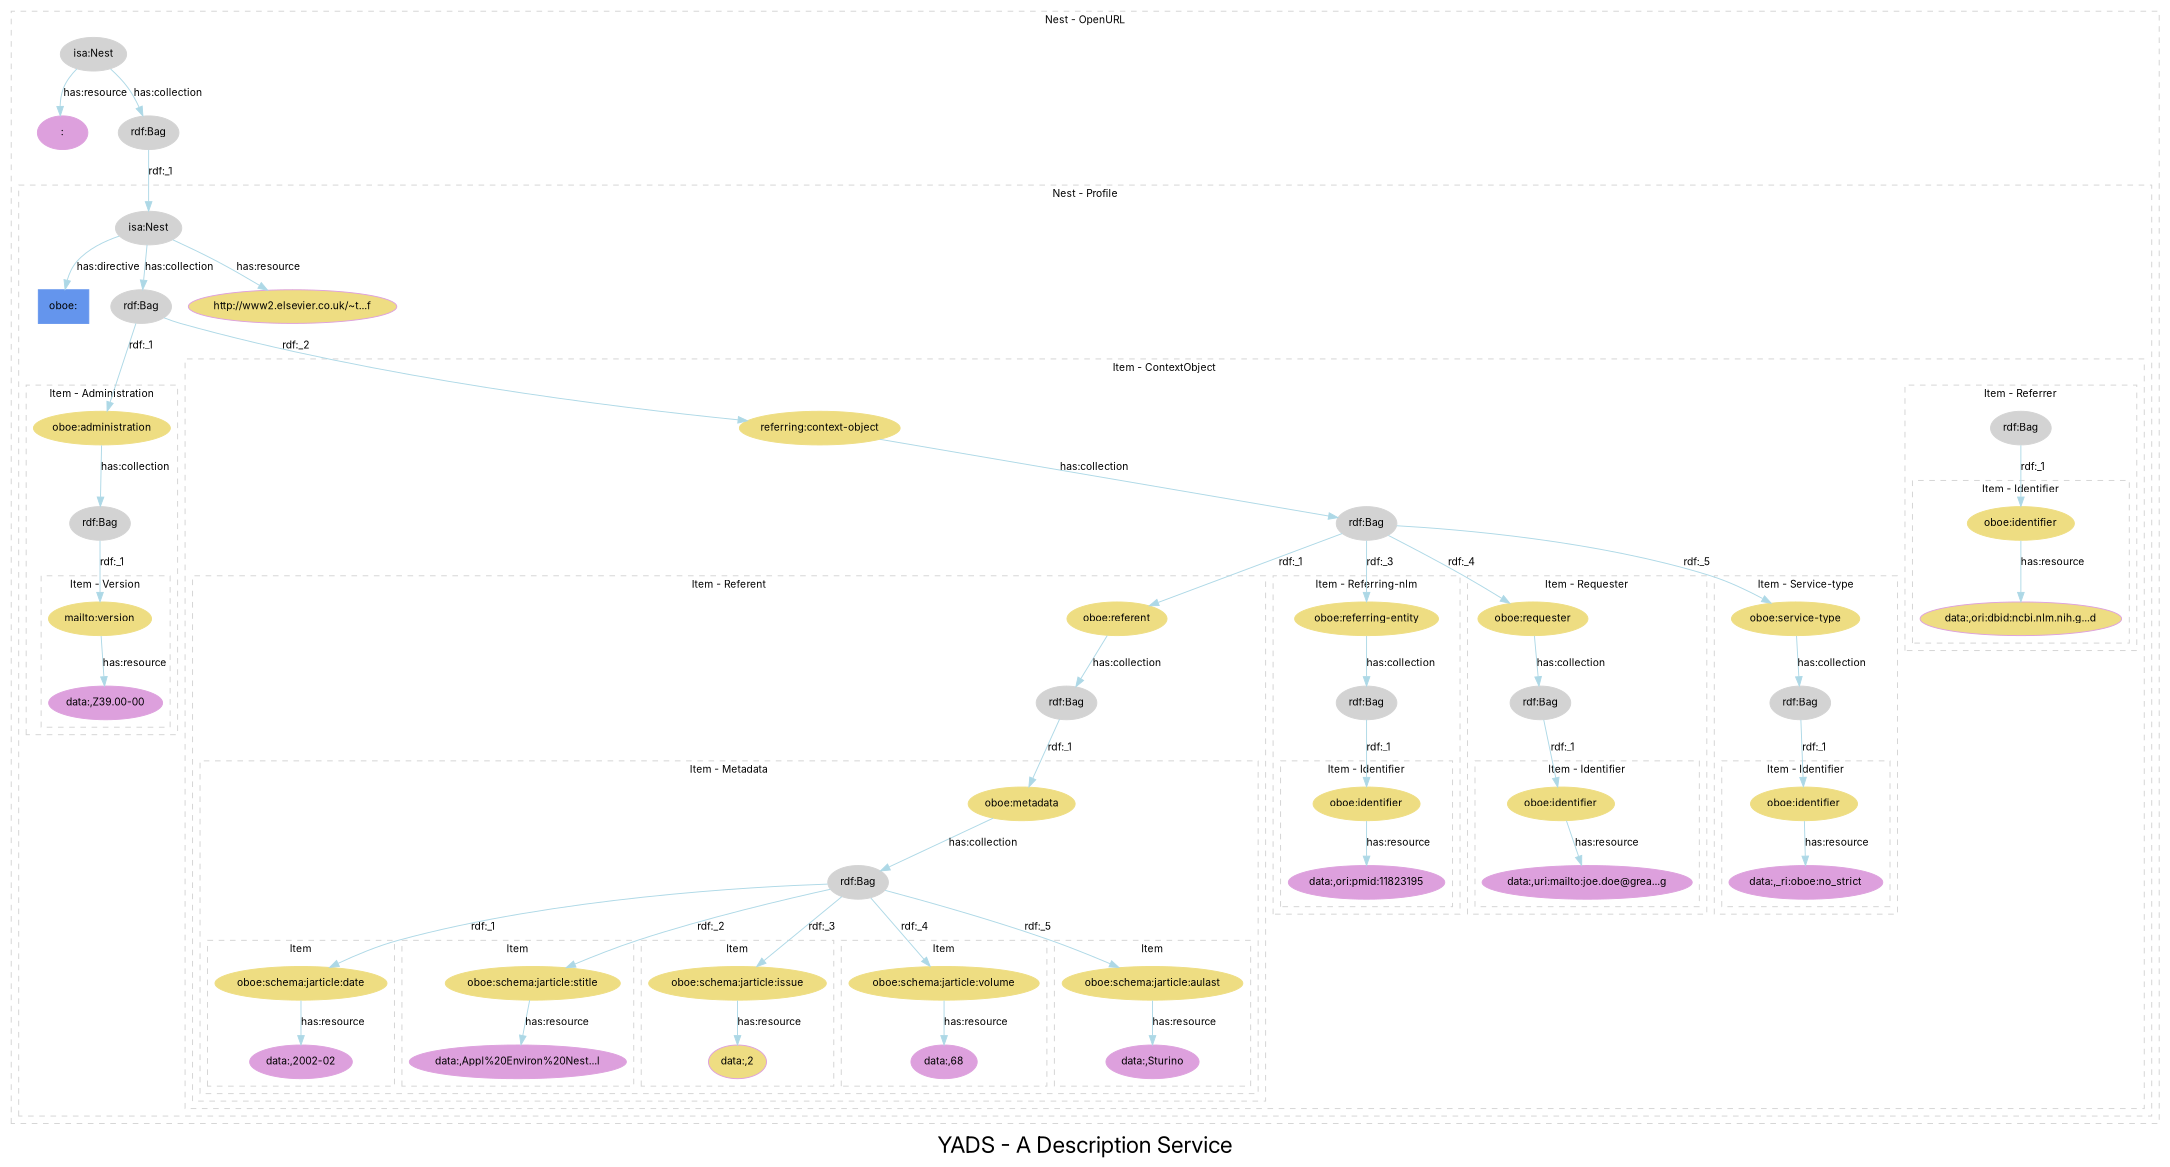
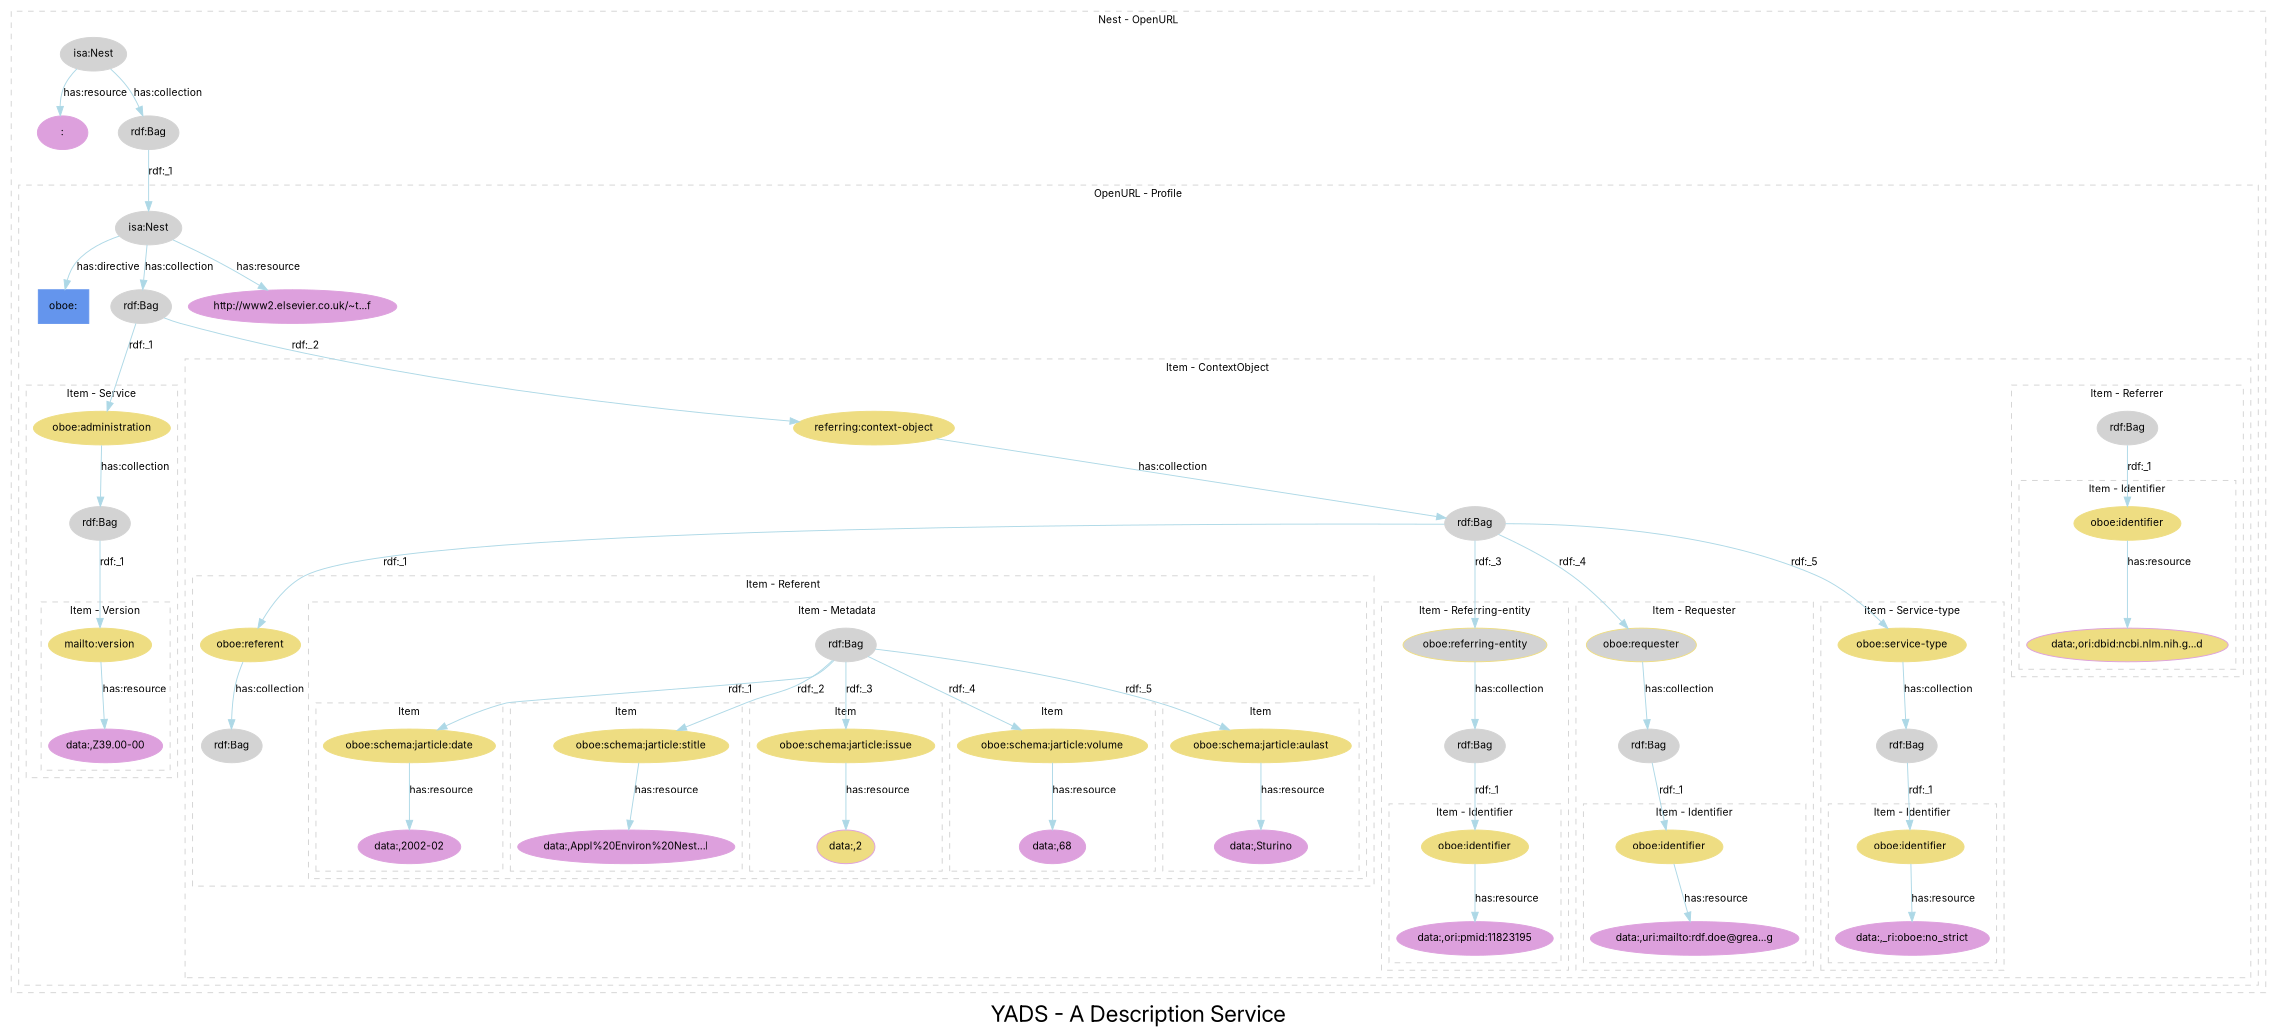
  digraph {
    fontname=Inter
    fontsize=24
    label="YADS - A Description Service"
    rankdir=TB
    node [color=lightgoldenrod fontcolor=black fontname=Inter fontsize=11 style=filled]
    edge [color=lightblue fontcolor=black fontname=Inter fontsize=11 style=filled]
    n1 [label="mailto:version"]
    "data:,Z39.00-00" [color=plum]
    n3 [label="oboe:administration"]
    n4 [color=lightgrey label="rdf:Bag"]
    n5 [label="oboe:schema:jarticle:date"]
    "data:,2002-02" [color=plum]
    n7 [label="oboe:schema:jarticle:stitle"]
    n8 [color=plum label="data:,Appl%20Environ%20Nest...l"]
    n9 [label="oboe:schema:jarticle:issue"]
    "data:,2" [color=plum fillcolor=lightgoldenrod]
    n11 [label="oboe:schema:jarticle:volume"]
    "data:,68" [color=plum]
    n13 [label="oboe:schema:jarticle:aulast"]
    "data:,Sturino" [color=plum]
-   n15 [label="oboe:metadata"]
    n16 [color=lightgrey label="rdf:Bag"]
    n17 [label="oboe:referent"]
    n18 [color=lightgrey label="rdf:Bag"]
    n19 [label="oboe:identifier"]
    "data:,ori:dbid:ncbi.nlm.nih.g...d" [color=plum fillcolor=lightgoldenrod]
    n21 [color=lightgrey label="rdf:Bag"]
    n22 [label="oboe:identifier"]
    "data:,ori:pmid:11823195" [color=plum]
-   n24 [label="oboe:referring-entity"]
+   n24 [label="oboe:referring-entity" fillcolor=lightgrey]
    n25 [color=lightgrey label="rdf:Bag"]
    n26 [label="oboe:identifier"]
-   "data:,uri:mailto:joe.doe@grea...g" [color=plum]
-   n28 [label="oboe:requester"]
+   "data:,uri:mailto:joe.doe@grea...g" [color=plum label="data:,uri:mailto:rdf.doe@grea...g"]
+   n28 [label="oboe:requester" fillcolor=lightgrey]
    n29 [color=lightgrey label="rdf:Bag"]
    n30 [label="oboe:identifier"]
    "data:,_ri:oboe:no_strict" [color=plum]
    n32 [label="oboe:service-type"]
    n33 [color=lightgrey label="rdf:Bag"]
    n34 [label="referring:context-object"]
    n35 [color=lightgrey label="rdf:Bag"]
    n36 [color=lightgrey label="isa:Nest"]
    n37 [color=cornflowerblue label="oboe:" shape=box]
    n38 [color=lightgrey label="rdf:Bag"]
-   "http://www2.elsevier.co.uk/~t...f" [color=plum fillcolor=lightgoldenrod]
+   "http://www2.elsevier.co.uk/~t...f" [color=plum]
    n40 [color=lightgrey label="isa:Nest"]
    ":" [color=plum]
    n42 [color=lightgrey label="rdf:Bag"]
    subgraph cluster_1 {
      color=lightgrey
      fontcolor=black
      fontsize=11
      label="Nest - OpenURL"
      style=dashed
      n40
      ":"
      n42
      subgraph cluster_2 {
        color=lightgrey
        fontcolor=black
        fontsize=11
-       label="Nest - Profile"
+       label="OpenURL - Profile"
        style=dashed
        n36
        n37
        n38
        "http://www2.elsevier.co.uk/~t...f"
        subgraph cluster_3 {
          color=lightgrey
          fontcolor=black
          fontsize=11
-         label="Item - Administration"
+         label="Item - Service"
          style=dashed
          n3
          n4
          subgraph cluster_4 {
            color=lightgrey
            fontcolor=black
            fontsize=11
            label="Item - Version"
            style=dashed
            n1
            "data:,Z39.00-00"
          }
        }
        subgraph cluster_5 {
          color=lightgrey
          fontcolor=black
          fontsize=11
          label="Item - ContextObject"
          style=dashed
          n34
          n35
          subgraph cluster_6 {
            color=lightgrey
            fontcolor=black
            fontsize=11
            label="Item - Referent"
            style=dashed
            n17
            n18
            subgraph cluster_7 {
              color=lightgrey
              fontcolor=black
              fontsize=11
              label="Item - Metadata"
              style=dashed
-             n15
              n16
              subgraph cluster_8 {
                color=lightgrey
                fontcolor=black
                fontsize=11
                label=Item
                style=dashed
                n5
                "data:,2002-02"
              }
              subgraph cluster_9 {
                color=lightgrey
                fontcolor=black
                fontsize=11
                label=Item
                style=dashed
                n7
                n8
              }
              subgraph cluster_10 {
                color=lightgrey
                fontcolor=black
                fontsize=11
                label=Item
                style=dashed
                n9
                "data:,2"
              }
              subgraph cluster_11 {
                color=lightgrey
                fontcolor=black
                fontsize=11
                label=Item
                style=dashed
                n11
                "data:,68"
              }
              subgraph cluster_12 {
                color=lightgrey
                fontcolor=black
                fontsize=11
                label=Item
                style=dashed
                n13
                "data:,Sturino"
              }
            }
          }
          subgraph cluster_13 {
            color=lightgrey
            fontcolor=black
            fontsize=11
            label="Item - Referrer"
            style=dashed
            n21
            subgraph cluster_14 {
              color=lightgrey
              fontcolor=black
              fontsize=11
              label="Item - Identifier"
              style=dashed
              n19
              "data:,ori:dbid:ncbi.nlm.nih.g...d"
            }
          }
          subgraph cluster_15 {
            color=lightgrey
            fontcolor=black
            fontsize=11
-           label="Item - Referring-nlm"
+           label="Item - Referring-entity"
            style=dashed
            n24
            n25
            subgraph cluster_16 {
              color=lightgrey
              fontcolor=black
              fontsize=11
              label="Item - Identifier"
              style=dashed
              n22
              "data:,ori:pmid:11823195"
            }
          }
          subgraph cluster_17 {
            color=lightgrey
            fontcolor=black
            fontsize=11
            label="Item - Requester"
            style=dashed
            n28
            n29
            subgraph cluster_18 {
              color=lightgrey
              fontcolor=black
              fontsize=11
              label="Item - Identifier"
              style=dashed
              n26
              "data:,uri:mailto:joe.doe@grea...g"
            }
          }
          subgraph cluster_19 {
            color=lightgrey
            fontcolor=black
            fontsize=11
            label="Item - Service-type"
            style=dashed
            n32
            n33
            subgraph cluster_20 {
              color=lightgrey
              fontcolor=black
              fontsize=11
              label="Item - Identifier"
              style=dashed
              n30
              "data:,_ri:oboe:no_strict"
            }
          }
        }
      }
    }
    n1 -> "data:,Z39.00-00" [label="has:resource"]
    n3 -> n4 [label="has:collection"]
    n4 -> n1 [label="rdf:_1"]
    n5 -> "data:,2002-02" [label="has:resource"]
    n7 -> n8 [label="has:resource"]
    n9 -> "data:,2" [label="has:resource"]
    n11 -> "data:,68" [label="has:resource"]
    n13 -> "data:,Sturino" [label="has:resource"]
-   n15 -> n16 [label="has:collection"]
    n16 -> n5 [label="rdf:_1"]
    n16 -> n7 [label="rdf:_2"]
    n16 -> n9 [label="rdf:_3"]
    n16 -> n11 [label="rdf:_4"]
    n16 -> n13 [label="rdf:_5"]
    n17 -> n18 [label="has:collection"]
-   n18 -> n15 [label="rdf:_1"]
    n19 -> "data:,ori:dbid:ncbi.nlm.nih.g...d" [label="has:resource"]
    n21 -> n19 [label="rdf:_1"]
    n22 -> "data:,ori:pmid:11823195" [label="has:resource"]
    n24 -> n25 [label="has:collection"]
    n25 -> n22 [label="rdf:_1"]
    n26 -> "data:,uri:mailto:joe.doe@grea...g" [label="has:resource"]
    n28 -> n29 [label="has:collection"]
    n29 -> n26 [label="rdf:_1"]
    n30 -> "data:,_ri:oboe:no_strict" [label="has:resource"]
    n32 -> n33 [label="has:collection"]
    n33 -> n30 [label="rdf:_1"]
    n34 -> n35 [label="has:collection"]
    n35 -> n17 [label="rdf:_1"]
    n35 -> n24 [label="rdf:_3"]
    n35 -> n28 [label="rdf:_4"]
    n35 -> n32 [label="rdf:_5"]
    n36 -> n37 [label="has:directive"]
    n36 -> n38 [label="has:collection"]
    n36 -> "http://www2.elsevier.co.uk/~t...f" [label="has:resource"]
    n38 -> n3 [label="rdf:_1"]
    n38 -> n34 [label="rdf:_2"]
    n40 -> ":" [label="has:resource"]
    n40 -> n42 [label="has:collection"]
    n42 -> n36 [label="rdf:_1"]
  }
